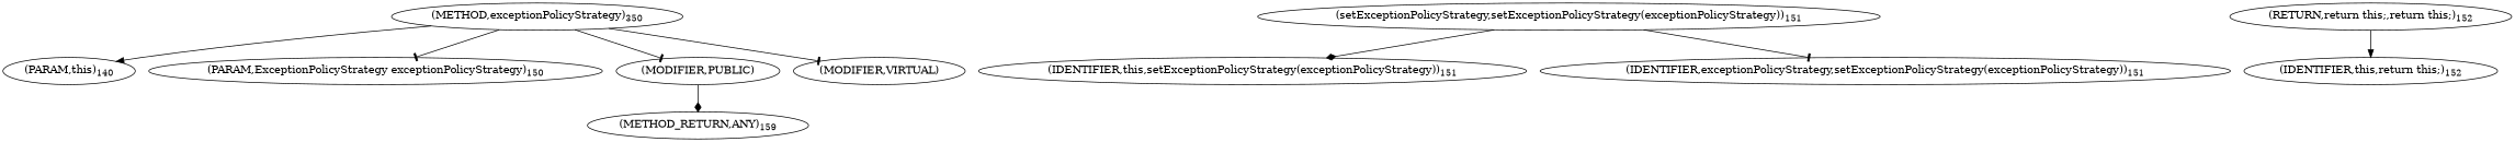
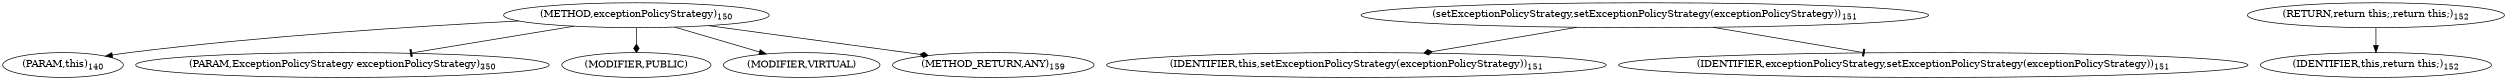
  digraph {
    edge [arrowhead=normal]
-   n1 [label=<(METHOD,exceptionPolicyStrategy)<SUB>350</SUB>>]
+   n1 [label=<(METHOD,exceptionPolicyStrategy)<SUB>150</SUB>>]
    n2 [label=<(PARAM,this)<SUB>140</SUB>>]
-   n3 [label=<(PARAM,ExceptionPolicyStrategy exceptionPolicyStrategy)<SUB>150</SUB>>]
+   n3 [label=<(PARAM,ExceptionPolicyStrategy exceptionPolicyStrategy)<SUB>350</SUB>>]
    n4 [label=<(MODIFIER,PUBLIC)>]
    n5 [label=<(MODIFIER,VIRTUAL)>]
    n6 [label=<(METHOD_RETURN,ANY)<SUB>159</SUB>>]
    n7 [label=<(setExceptionPolicyStrategy,setExceptionPolicyStrategy(exceptionPolicyStrategy))<SUB>151</SUB>>]
    n8 [label=<(IDENTIFIER,this,setExceptionPolicyStrategy(exceptionPolicyStrategy))<SUB>151</SUB>>]
    n9 [label=<(IDENTIFIER,exceptionPolicyStrategy,setExceptionPolicyStrategy(exceptionPolicyStrategy))<SUB>151</SUB>>]
    n10 [label=<(RETURN,return this;,return this;)<SUB>152</SUB>>]
    n11 [label=<(IDENTIFIER,this,return this;)<SUB>152</SUB>>]
    n1 -> n2
    n1 -> n3 [arrowhead=tee]
-   n1 -> n4 [arrowhead=tee]
-   n1 -> n5 [arrowhead=tee]
-   n4 -> n6 [arrowhead=diamond]
+   n1 -> n4 [arrowhead=diamond]
+   n1 -> n5
+   n1 -> n6 [arrowhead=diamond]
    n7 -> n8 [arrowhead=diamond]
    n7 -> n9 [arrowhead=tee]
    n10 -> n11
  }
